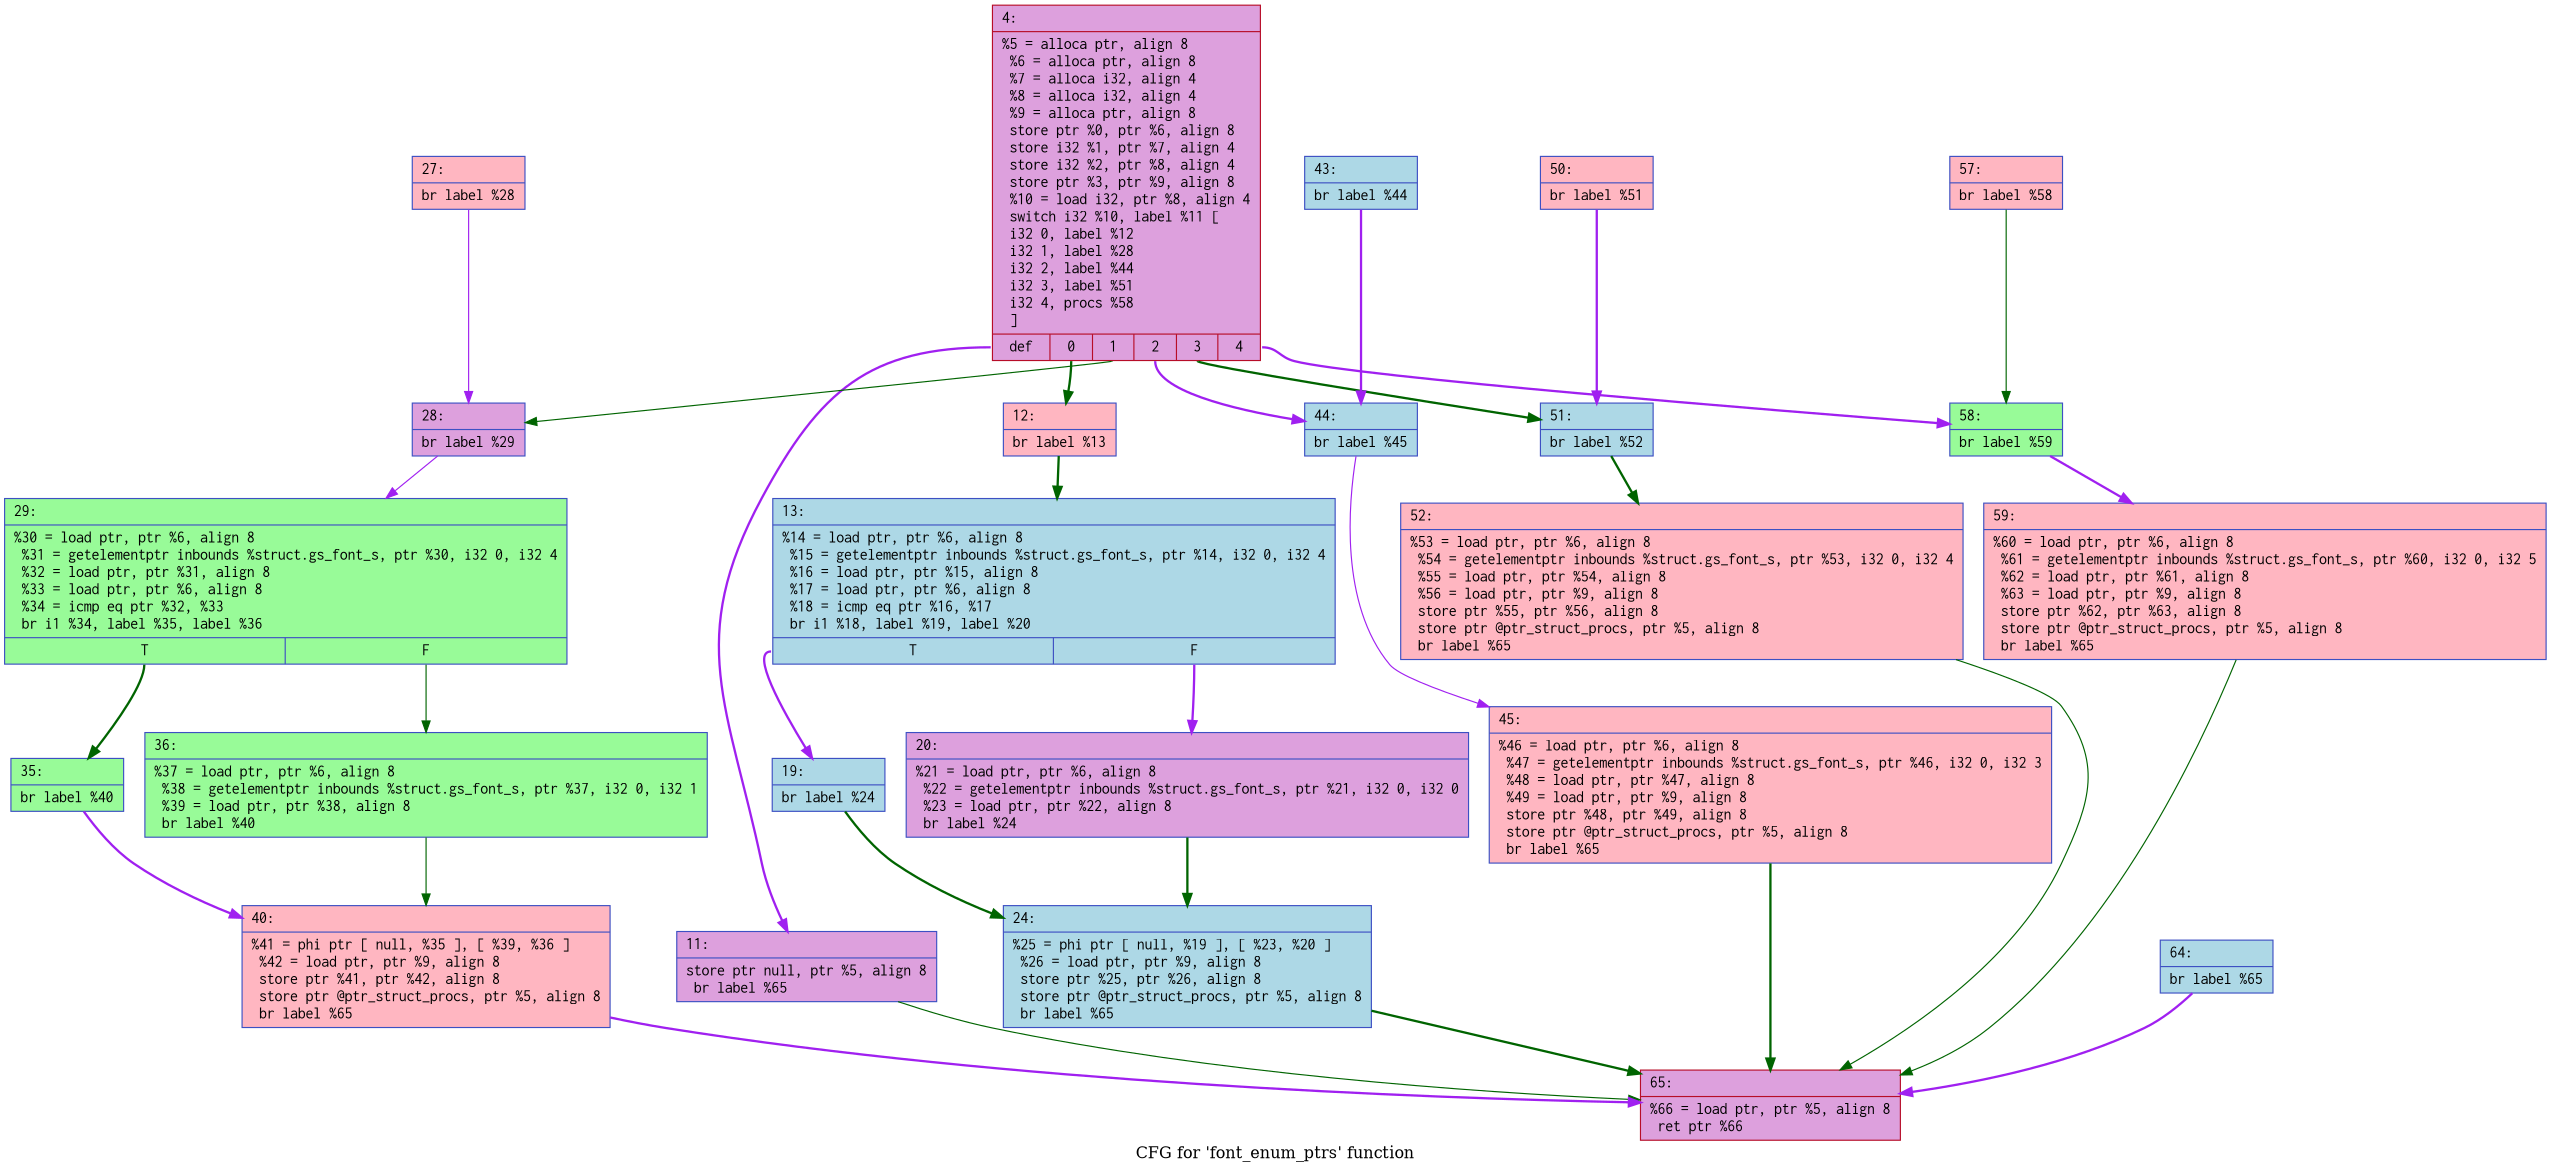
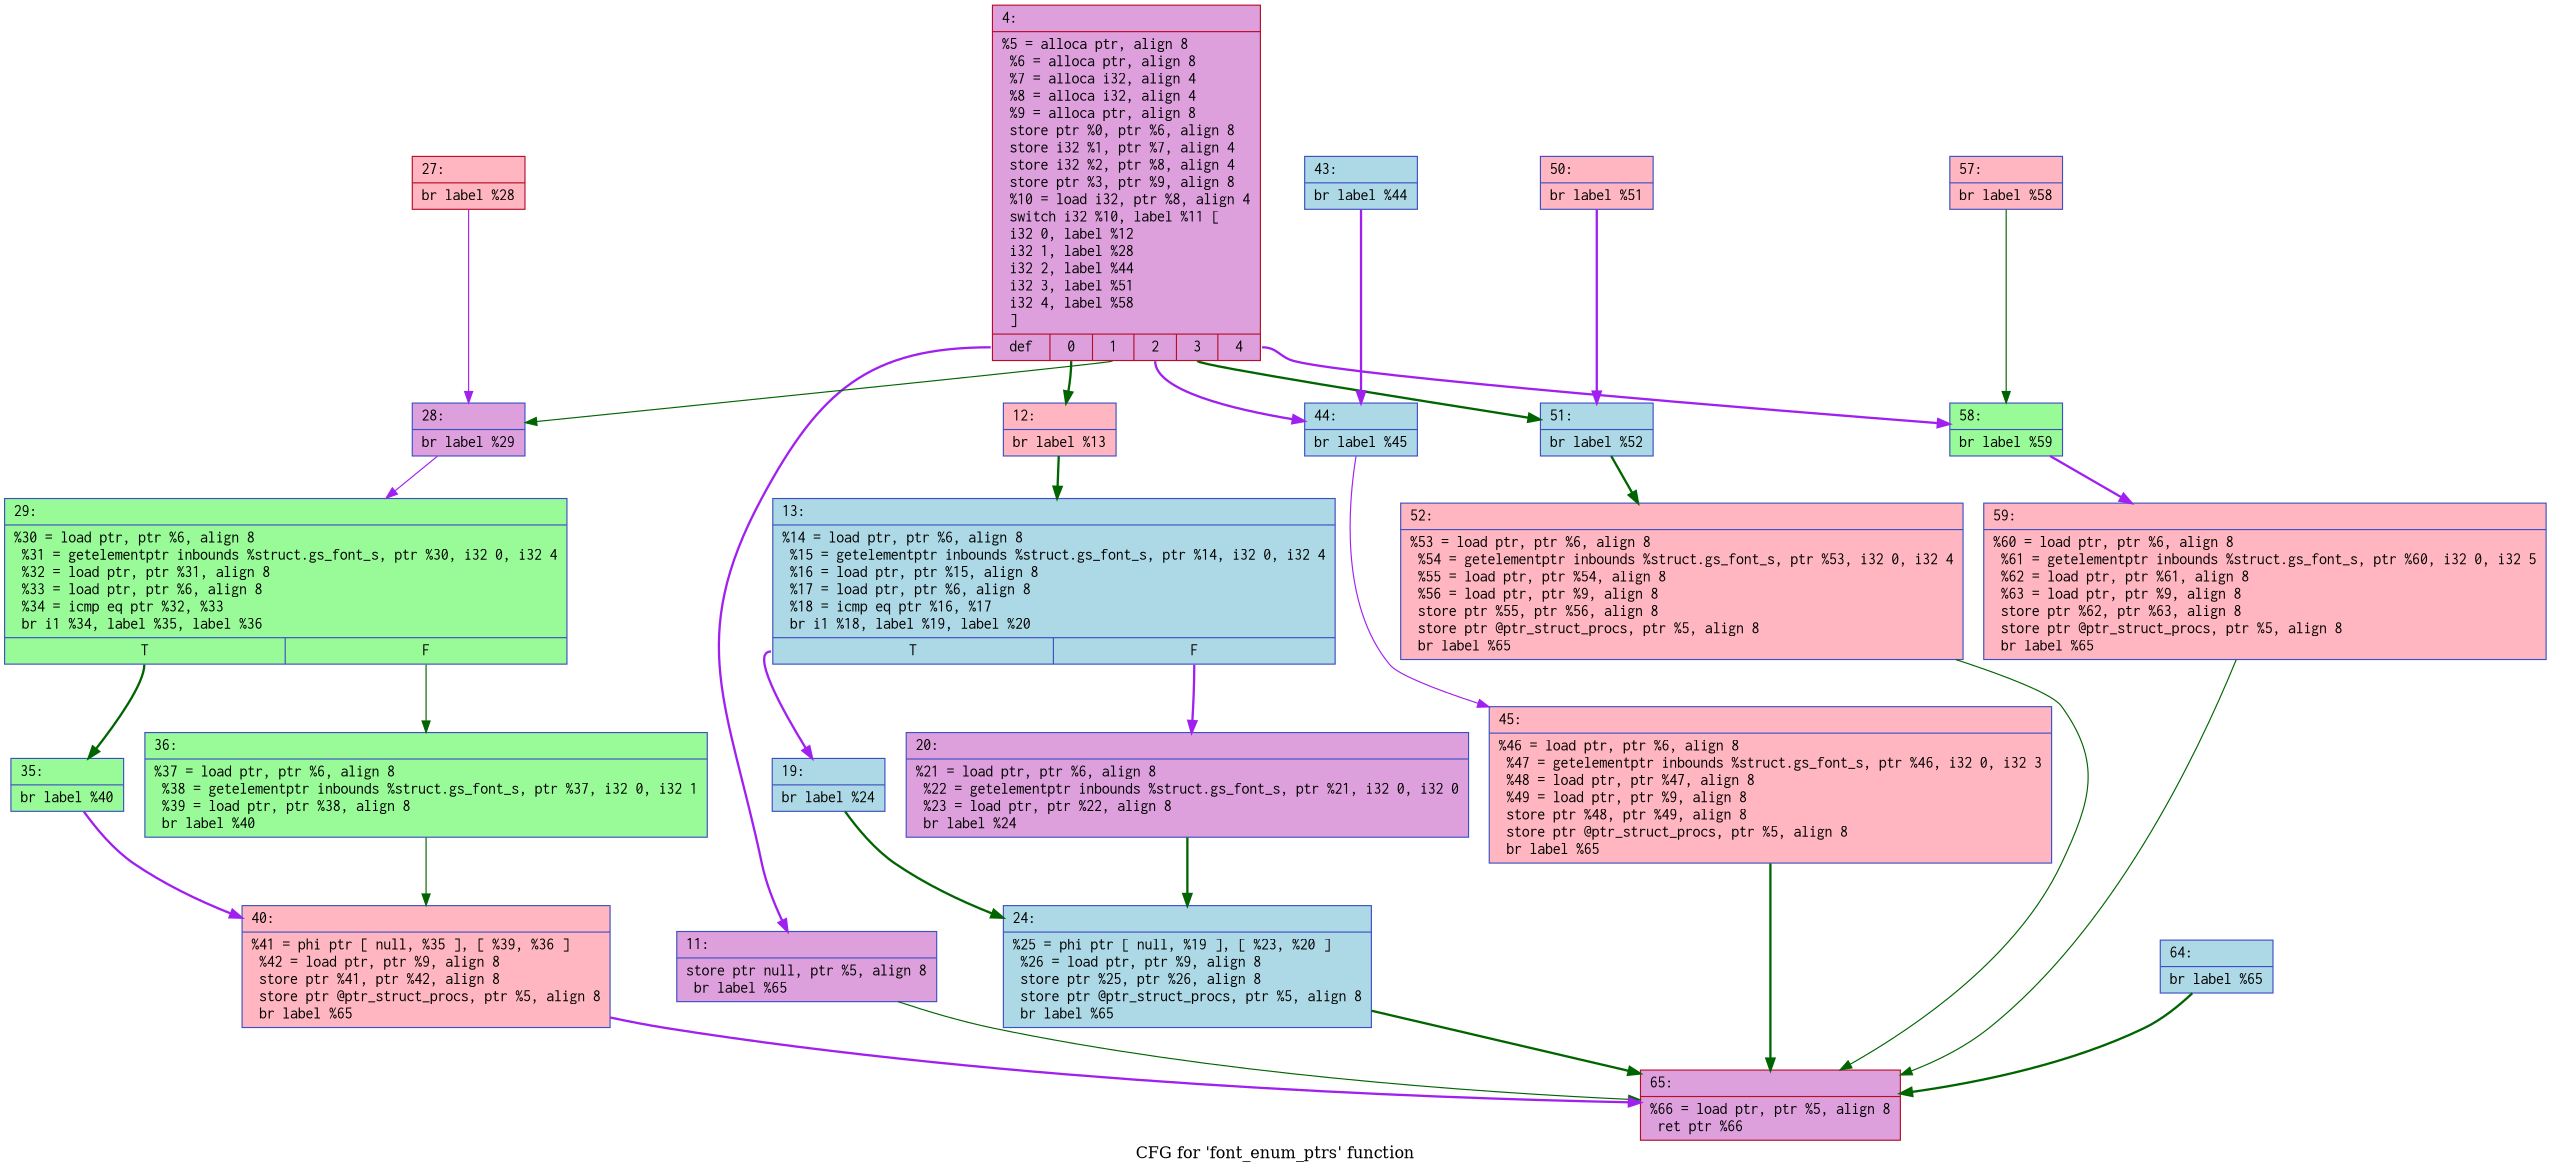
  digraph {
    label="CFG for 'font_enum_ptrs' function"
    node [color="#3d50c3ff" fillcolor=lightpink fontname=Courier shape=record style=filled]
    edge [color=darkgreen style=bold]
-   n1 [color="#b70d28ff" fillcolor=plum label="{4:\l|  %5 = alloca ptr, align 8\l  %6 = alloca ptr, align 8\l  %7 = alloca i32, align 4\l  %8 = alloca i32, align 4\l  %9 = alloca ptr, align 8\l  store ptr %0, ptr %6, align 8\l  store i32 %1, ptr %7, align 4\l  store i32 %2, ptr %8, align 4\l  store ptr %3, ptr %9, align 8\l  %10 = load i32, ptr %8, align 4\l  switch i32 %10, label %11 [\l    i32 0, label %12\l    i32 1, label %28\l    i32 2, label %44\l    i32 3, label %51\l    i32 4, procs %58\l  ]\l|{<s0>def|<s1>0|<s2>1|<s3>2|<s4>3|<s5>4}}"]
+   n1 [color="#b70d28ff" fillcolor=plum label="{4:\l|  %5 = alloca ptr, align 8\l  %6 = alloca ptr, align 8\l  %7 = alloca i32, align 4\l  %8 = alloca i32, align 4\l  %9 = alloca ptr, align 8\l  store ptr %0, ptr %6, align 8\l  store i32 %1, ptr %7, align 4\l  store i32 %2, ptr %8, align 4\l  store ptr %3, ptr %9, align 8\l  %10 = load i32, ptr %8, align 4\l  switch i32 %10, label %11 [\l    i32 0, label %12\l    i32 1, label %28\l    i32 2, label %44\l    i32 3, label %51\l    i32 4, label %58\l  ]\l|{<s0>def|<s1>0|<s2>1|<s3>2|<s4>3|<s5>4}}"]
    n2 [fillcolor=plum label="{11:\l|  store ptr null, ptr %5, align 8\l  br label %65\l}"]
    n3 [label="{12:\l|  br label %13\l}"]
    n4 [fillcolor=plum label="{28:\l|  br label %29\l}"]
    n5 [fillcolor=lightblue label="{44:\l|  br label %45\l}"]
    n6 [fillcolor=lightblue label="{51:\l|  br label %52\l}"]
    n7 [fillcolor=palegreen label="{58:\l|  br label %59\l}"]
    n8 [color="#b70d28ff" fillcolor=plum label="{65:\l|  %66 = load ptr, ptr %5, align 8\l  ret ptr %66\l}"]
    n9 [fillcolor=lightblue label="{13:\l|  %14 = load ptr, ptr %6, align 8\l  %15 = getelementptr inbounds %struct.gs_font_s, ptr %14, i32 0, i32 4\l  %16 = load ptr, ptr %15, align 8\l  %17 = load ptr, ptr %6, align 8\l  %18 = icmp eq ptr %16, %17\l  br i1 %18, label %19, label %20\l|{<s0>T|<s1>F}}"]
    n10 [fillcolor=palegreen label="{29:\l|  %30 = load ptr, ptr %6, align 8\l  %31 = getelementptr inbounds %struct.gs_font_s, ptr %30, i32 0, i32 4\l  %32 = load ptr, ptr %31, align 8\l  %33 = load ptr, ptr %6, align 8\l  %34 = icmp eq ptr %32, %33\l  br i1 %34, label %35, label %36\l|{<s0>T|<s1>F}}"]
    n11 [label="{45:\l|  %46 = load ptr, ptr %6, align 8\l  %47 = getelementptr inbounds %struct.gs_font_s, ptr %46, i32 0, i32 3\l  %48 = load ptr, ptr %47, align 8\l  %49 = load ptr, ptr %9, align 8\l  store ptr %48, ptr %49, align 8\l  store ptr @ptr_struct_procs, ptr %5, align 8\l  br label %65\l}"]
    n12 [label="{52:\l|  %53 = load ptr, ptr %6, align 8\l  %54 = getelementptr inbounds %struct.gs_font_s, ptr %53, i32 0, i32 4\l  %55 = load ptr, ptr %54, align 8\l  %56 = load ptr, ptr %9, align 8\l  store ptr %55, ptr %56, align 8\l  store ptr @ptr_struct_procs, ptr %5, align 8\l  br label %65\l}"]
    n13 [label="{59:\l|  %60 = load ptr, ptr %6, align 8\l  %61 = getelementptr inbounds %struct.gs_font_s, ptr %60, i32 0, i32 5\l  %62 = load ptr, ptr %61, align 8\l  %63 = load ptr, ptr %9, align 8\l  store ptr %62, ptr %63, align 8\l  store ptr @ptr_struct_procs, ptr %5, align 8\l  br label %65\l}"]
    n14 [fillcolor=lightblue label="{19:\l|  br label %24\l}"]
    n15 [fillcolor=plum label="{20:\l|  %21 = load ptr, ptr %6, align 8\l  %22 = getelementptr inbounds %struct.gs_font_s, ptr %21, i32 0, i32 0\l  %23 = load ptr, ptr %22, align 8\l  br label %24\l}"]
    n16 [fillcolor=palegreen label="{35:\l|  br label %40\l}"]
    n17 [fillcolor=palegreen label="{36:\l|  %37 = load ptr, ptr %6, align 8\l  %38 = getelementptr inbounds %struct.gs_font_s, ptr %37, i32 0, i32 1\l  %39 = load ptr, ptr %38, align 8\l  br label %40\l}"]
    n18 [fillcolor=lightblue label="{24:\l|  %25 = phi ptr [ null, %19 ], [ %23, %20 ]\l  %26 = load ptr, ptr %9, align 8\l  store ptr %25, ptr %26, align 8\l  store ptr @ptr_struct_procs, ptr %5, align 8\l  br label %65\l}"]
-   n19 [label="{27:\l|  br label %28\l}"]
+   n19 [color="#b70d28ff" label="{27:\l|  br label %28\l}"]
    n20 [label="{40:\l|  %41 = phi ptr [ null, %35 ], [ %39, %36 ]\l  %42 = load ptr, ptr %9, align 8\l  store ptr %41, ptr %42, align 8\l  store ptr @ptr_struct_procs, ptr %5, align 8\l  br label %65\l}"]
    n21 [fillcolor=lightblue label="{43:\l|  br label %44\l}"]
    n22 [label="{50:\l|  br label %51\l}"]
    n23 [label="{57:\l|  br label %58\l}"]
    n24 [fillcolor=lightblue label="{64:\l|  br label %65\l}"]
    n1 -> n2 [color=purple tailport=s0]
    n1 -> n3 [tailport=s1]
    n1 -> n4 [style=solid tailport=s2]
    n1 -> n5 [color=purple tailport=s3]
    n1 -> n6 [tailport=s4]
    n1 -> n7 [color=purple tailport=s5]
    n2 -> n8 [style=solid]
    n3 -> n9
    n4 -> n10 [color=purple style=solid]
    n5 -> n11 [color=purple style=solid]
    n6 -> n12
    n7 -> n13 [color=purple]
    n9 -> n14 [color=purple tailport=s0]
    n9 -> n15 [color=purple tailport=s1]
    n10 -> n16 [tailport=s0]
    n10 -> n17 [style=solid tailport=s1]
    n11 -> n8
    n12 -> n8 [style=solid]
    n13 -> n8 [style=solid]
    n14 -> n18
    n15 -> n18
    n16 -> n20 [color=purple]
    n17 -> n20 [style=solid]
    n18 -> n8
    n19 -> n4 [color=purple style=solid]
    n20 -> n8 [color=purple]
    n21 -> n5 [color=purple]
    n22 -> n6 [color=purple]
    n23 -> n7 [style=solid]
-   n24 -> n8 [color=purple]
+   n24 -> n8
  }
